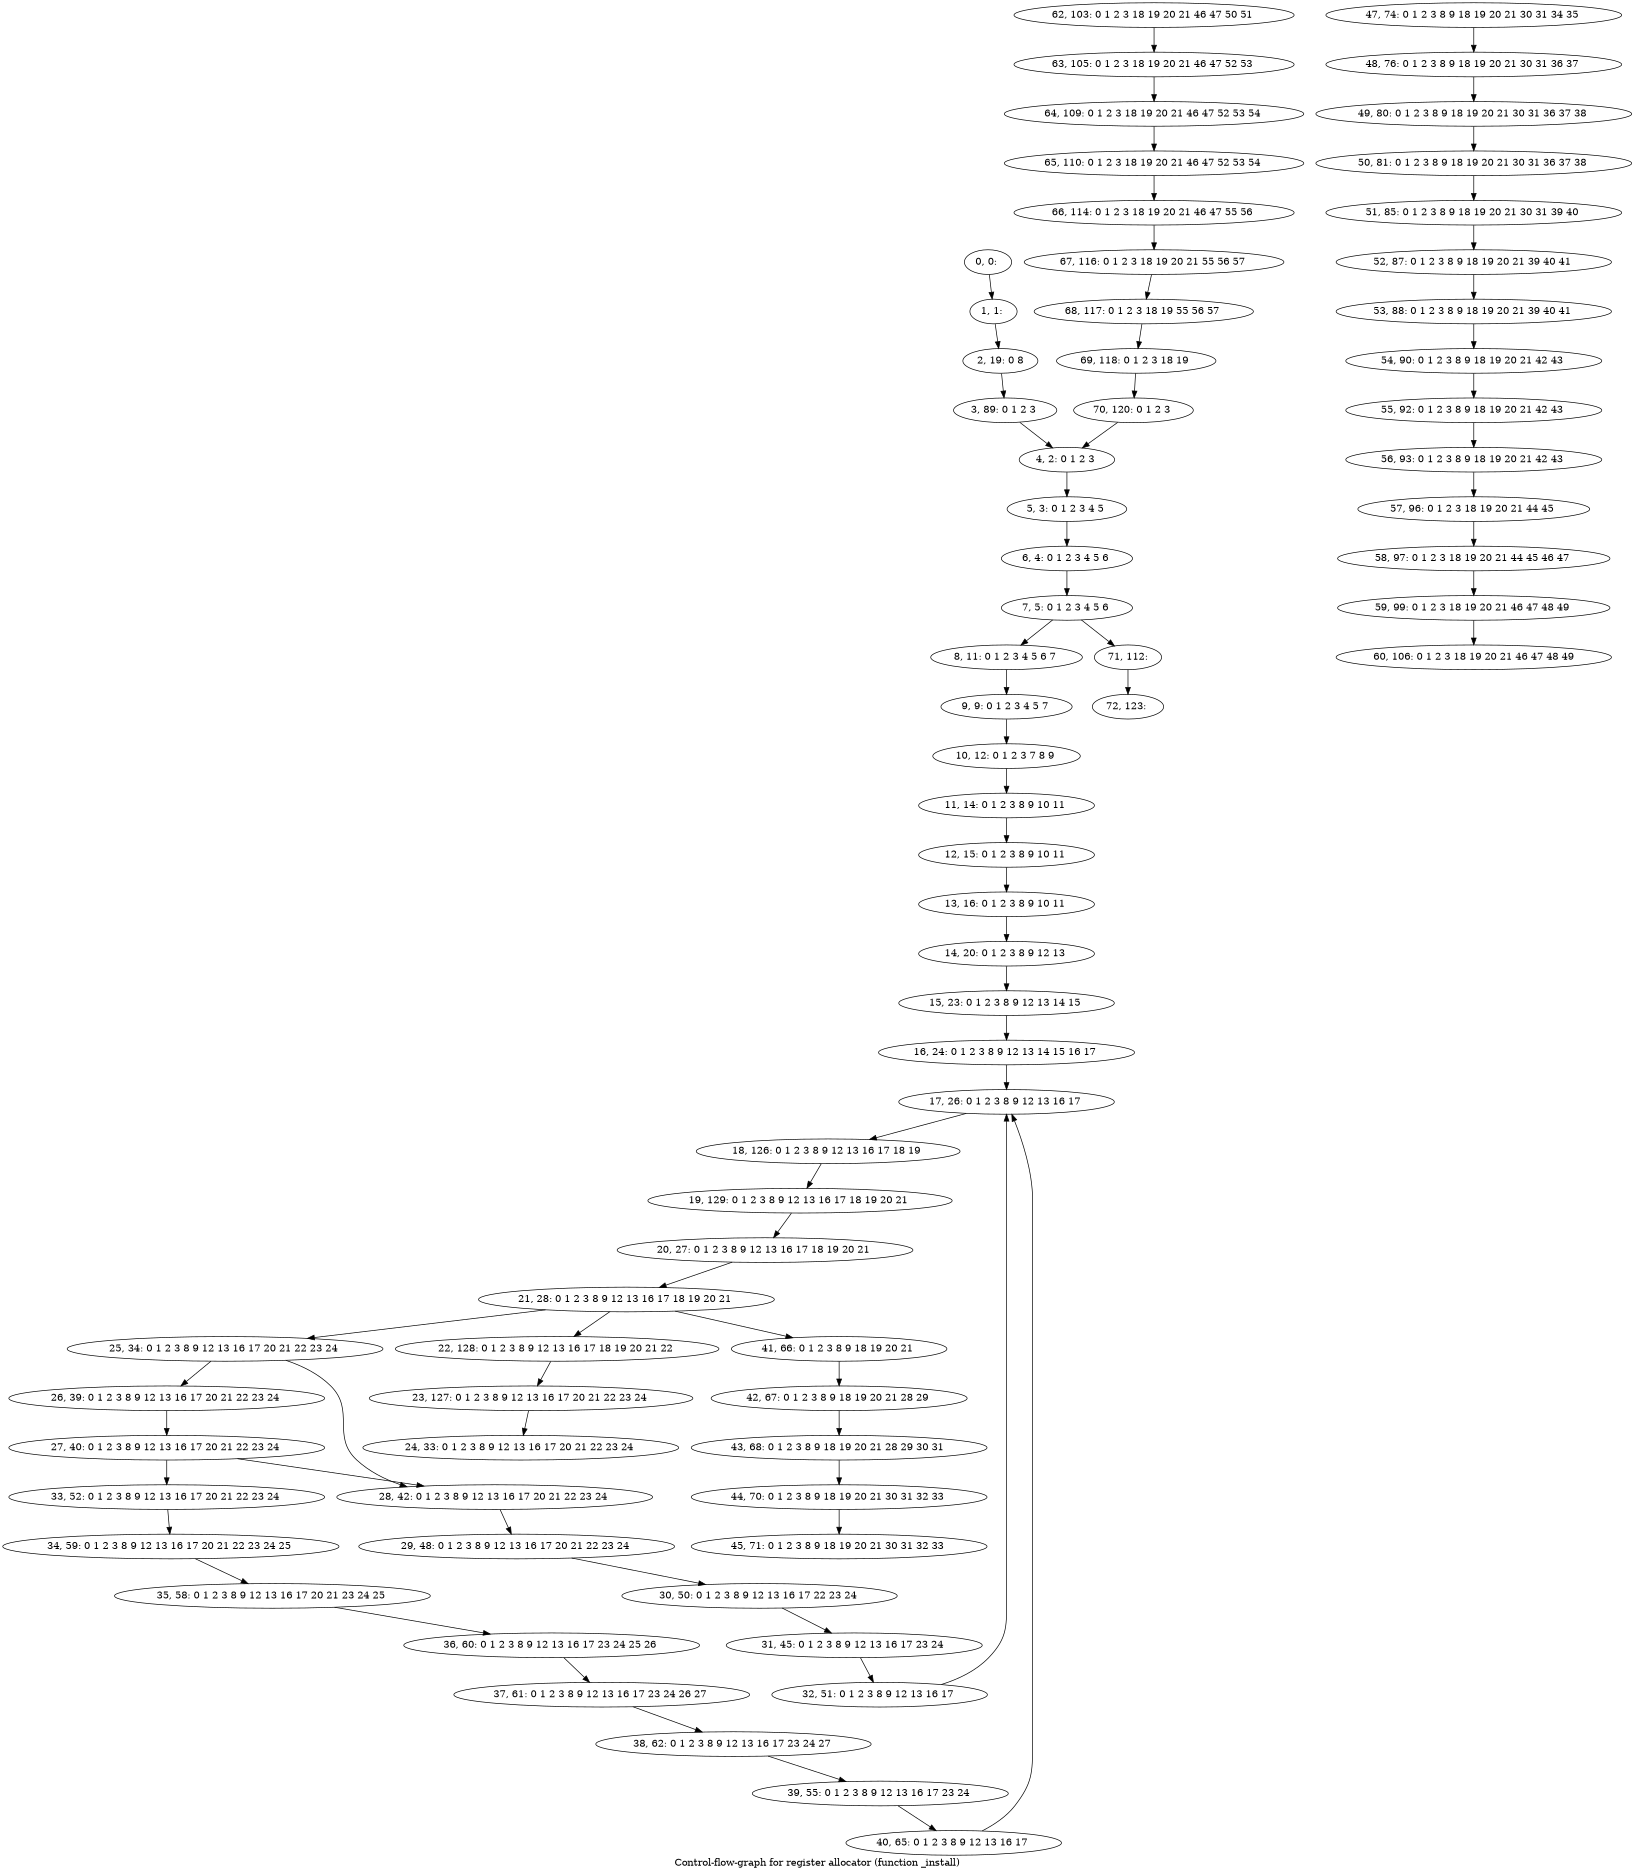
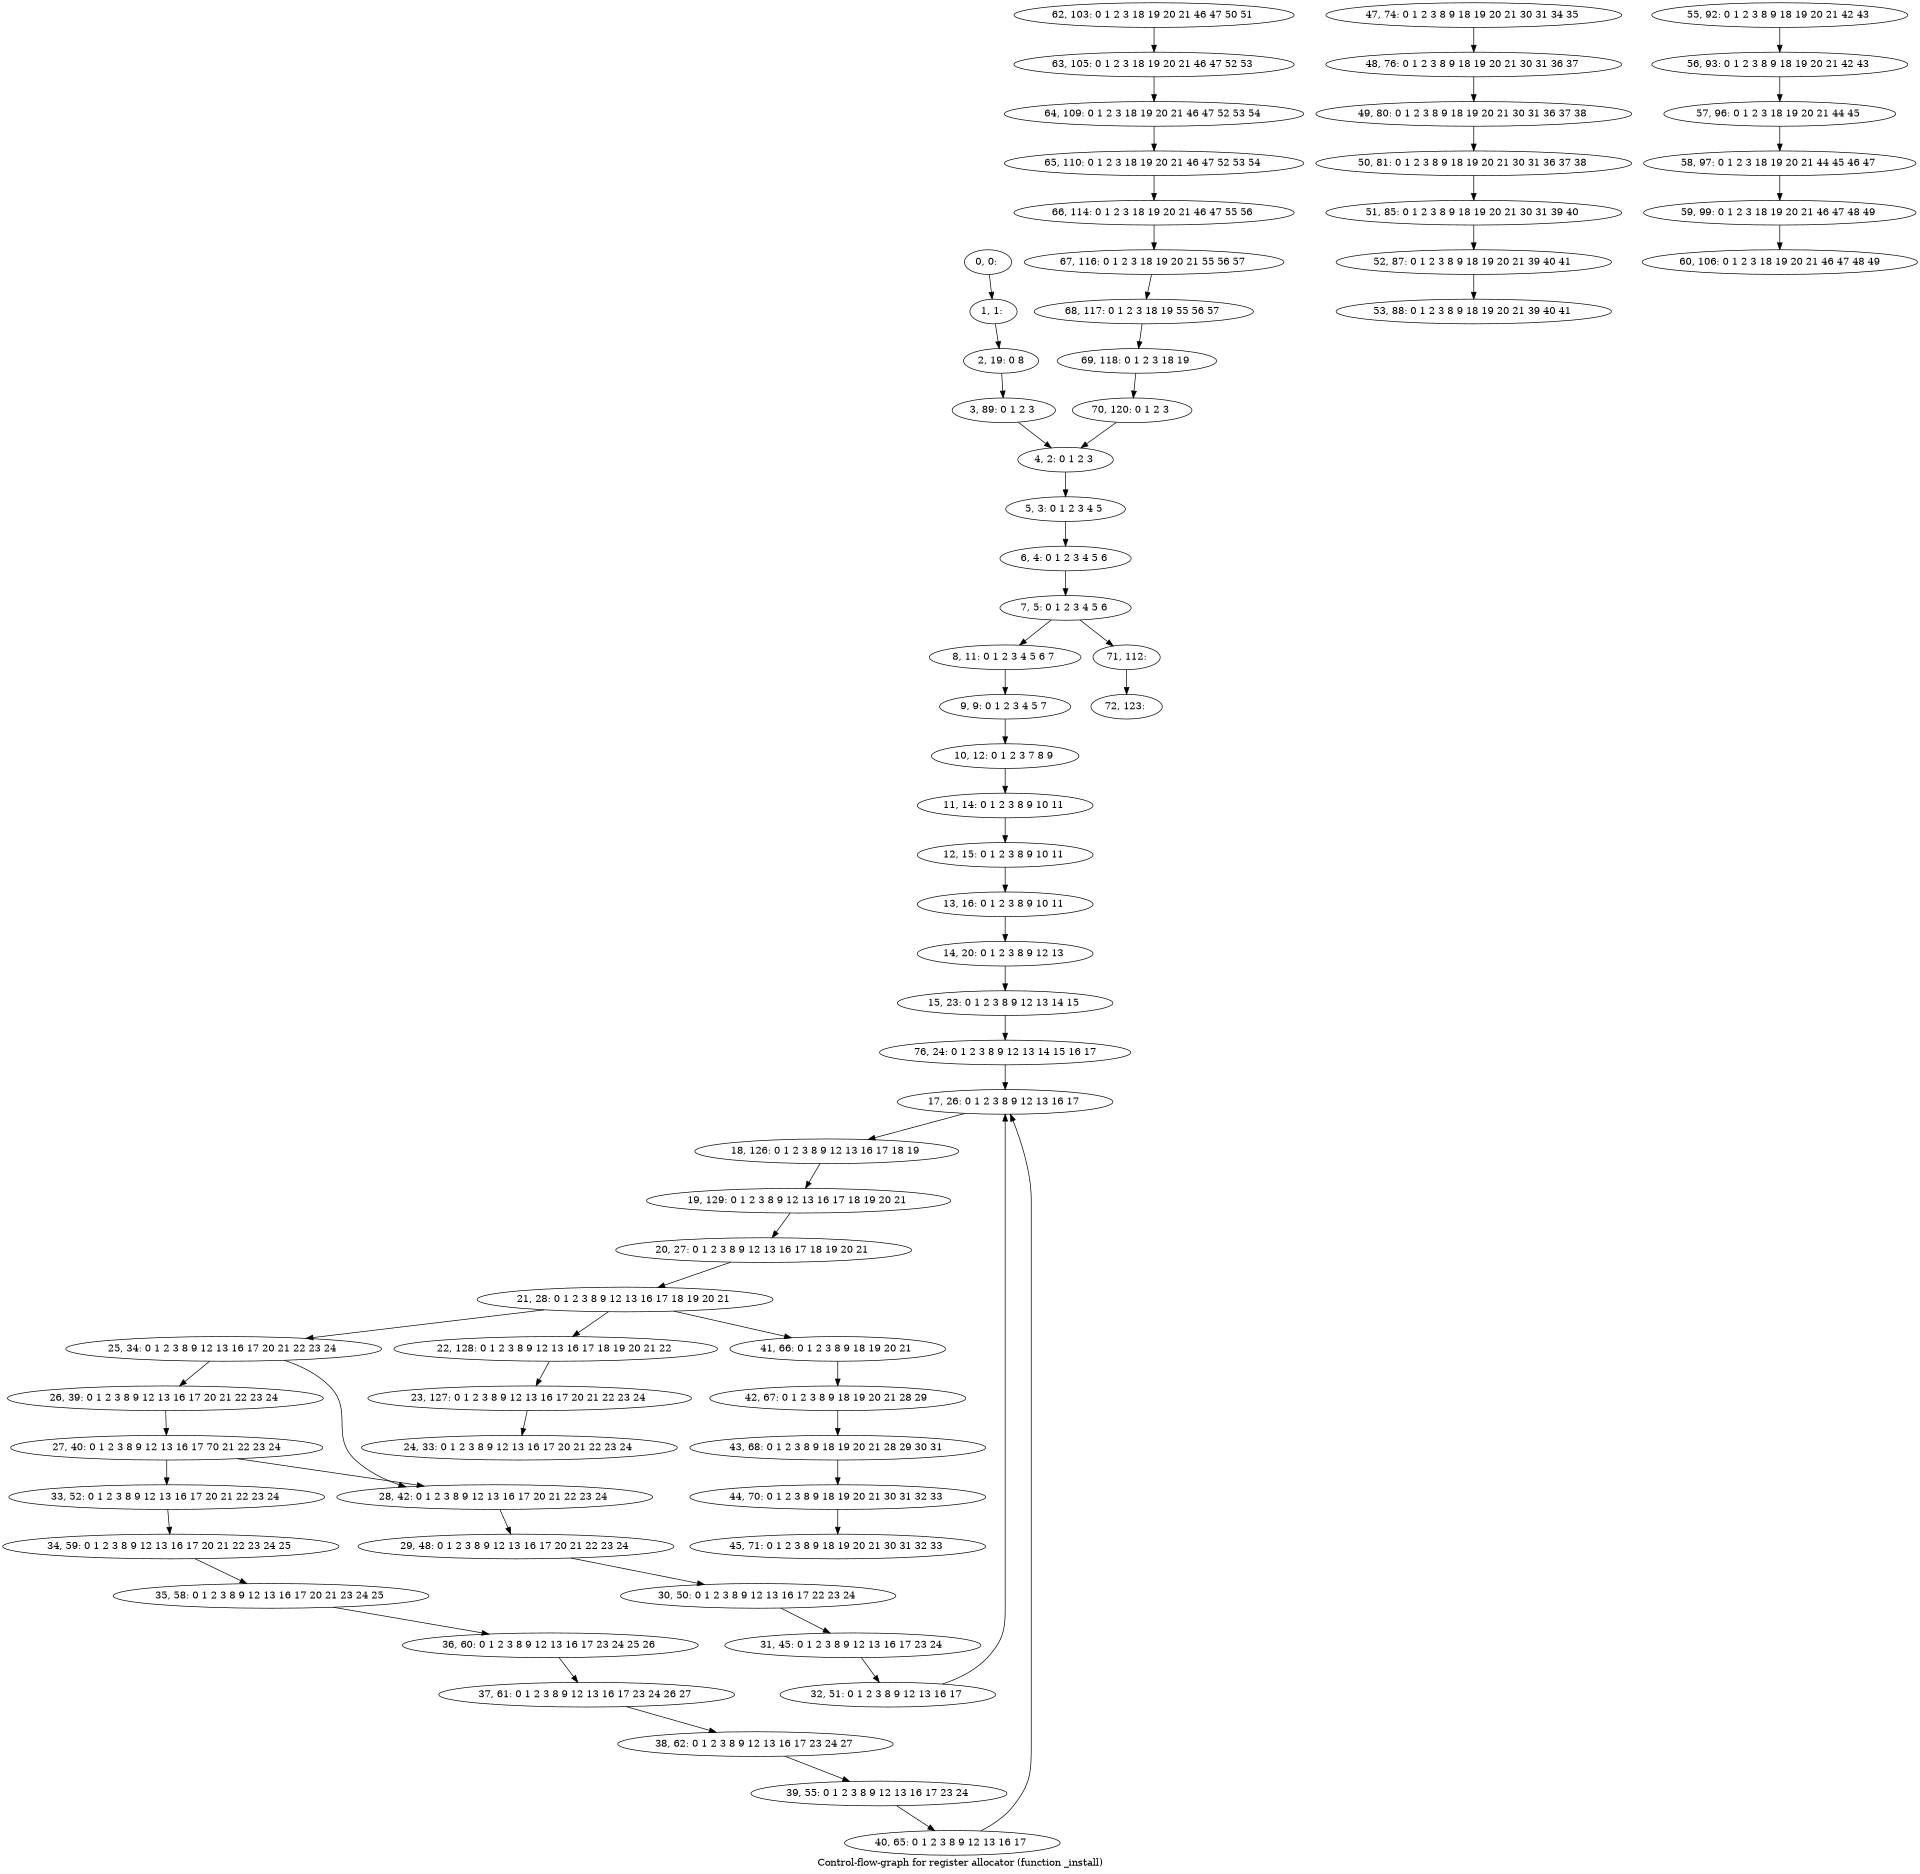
  digraph {
    label="Control-flow-graph for register allocator (function _install)"
    n1 [label="0, 0: "]
    n2 [label="1, 1: "]
    n3 [label="2, 19: 0 8"]
    n4 [label="3, 89: 0 1 2 3 "]
    n5 [label="4, 2: 0 1 2 3 "]
    n6 [label="5, 3: 0 1 2 3 4 5 "]
    n7 [label="6, 4: 0 1 2 3 4 5 6 "]
    n8 [label="7, 5: 0 1 2 3 4 5 6 "]
    n9 [label="8, 11: 0 1 2 3 4 5 6 7 "]
    n10 [label="71, 112:"]
    n11 [label="9, 9: 0 1 2 3 4 5 7 "]
    n12 [label="72, 123: "]
    n13 [label="10, 12: 0 1 2 3 7 8 9 "]
    n14 [label="11, 14: 0 1 2 3 8 9 10 11 "]
    n15 [label="12, 15: 0 1 2 3 8 9 10 11 "]
    n16 [label="13, 16: 0 1 2 3 8 9 10 11 "]
    n17 [label="14, 20: 0 1 2 3 8 9 12 13 "]
    n18 [label="15, 23: 0 1 2 3 8 9 12 13 14 15 "]
-   n19 [label="16, 24: 0 1 2 3 8 9 12 13 14 15 16 17 "]
+   n19 [label="76, 24: 0 1 2 3 8 9 12 13 14 15 16 17"]
    n20 [label="17, 26: 0 1 2 3 8 9 12 13 16 17 "]
    n21 [label="18, 126: 0 1 2 3 8 9 12 13 16 17 18 19 "]
    n22 [label="19, 129: 0 1 2 3 8 9 12 13 16 17 18 19 20 21 "]
    n23 [label="20, 27: 0 1 2 3 8 9 12 13 16 17 18 19 20 21 "]
    n24 [label="21, 28: 0 1 2 3 8 9 12 13 16 17 18 19 20 21 "]
    n25 [label="22, 128: 0 1 2 3 8 9 12 13 16 17 18 19 20 21 22 "]
    n26 [label="41, 66: 0 1 2 3 8 9 18 19 20 21 "]
    n27 [label="25, 34: 0 1 2 3 8 9 12 13 16 17 20 21 22 23 24 "]
    n28 [label="23, 127: 0 1 2 3 8 9 12 13 16 17 20 21 22 23 24 "]
    n29 [label="42, 67: 0 1 2 3 8 9 18 19 20 21 28 29 "]
    n30 [label="24, 33: 0 1 2 3 8 9 12 13 16 17 20 21 22 23 24 "]
    n31 [label="26, 39: 0 1 2 3 8 9 12 13 16 17 20 21 22 23 24 "]
    n32 [label="28, 42: 0 1 2 3 8 9 12 13 16 17 20 21 22 23 24 "]
-   n33 [label="27, 40: 0 1 2 3 8 9 12 13 16 17 20 21 22 23 24 "]
+   n33 [label="27, 40: 0 1 2 3 8 9 12 13 16 17 70 21 22 23 24"]
    n34 [label="29, 48: 0 1 2 3 8 9 12 13 16 17 20 21 22 23 24 "]
    n35 [label="33, 52: 0 1 2 3 8 9 12 13 16 17 20 21 22 23 24 "]
    n36 [label="34, 59: 0 1 2 3 8 9 12 13 16 17 20 21 22 23 24 25 "]
    n37 [label="30, 50: 0 1 2 3 8 9 12 13 16 17 22 23 24 "]
    n38 [label="31, 45: 0 1 2 3 8 9 12 13 16 17 23 24 "]
    n39 [label="32, 51: 0 1 2 3 8 9 12 13 16 17 "]
    n40 [label="35, 58: 0 1 2 3 8 9 12 13 16 17 20 21 23 24 25 "]
    n41 [label="36, 60: 0 1 2 3 8 9 12 13 16 17 23 24 25 26 "]
    n42 [label="37, 61: 0 1 2 3 8 9 12 13 16 17 23 24 26 27 "]
    n43 [label="38, 62: 0 1 2 3 8 9 12 13 16 17 23 24 27 "]
    n44 [label="39, 55: 0 1 2 3 8 9 12 13 16 17 23 24 "]
    n45 [label="40, 65: 0 1 2 3 8 9 12 13 16 17 "]
    n46 [label="43, 68: 0 1 2 3 8 9 18 19 20 21 28 29 30 31 "]
    n47 [label="44, 70: 0 1 2 3 8 9 18 19 20 21 30 31 32 33 "]
    n48 [label="45, 71: 0 1 2 3 8 9 18 19 20 21 30 31 32 33 "]
    n49 [label="47, 74: 0 1 2 3 8 9 18 19 20 21 30 31 34 35 "]
    n50 [label="48, 76: 0 1 2 3 8 9 18 19 20 21 30 31 36 37 "]
    n51 [label="49, 80: 0 1 2 3 8 9 18 19 20 21 30 31 36 37 38 "]
    n52 [label="50, 81: 0 1 2 3 8 9 18 19 20 21 30 31 36 37 38 "]
    n53 [label="51, 85: 0 1 2 3 8 9 18 19 20 21 30 31 39 40 "]
    n54 [label="52, 87: 0 1 2 3 8 9 18 19 20 21 39 40 41 "]
    n55 [label="53, 88: 0 1 2 3 8 9 18 19 20 21 39 40 41 "]
-   n56 [label="54, 90: 0 1 2 3 8 9 18 19 20 21 42 43 "]
    n57 [label="55, 92: 0 1 2 3 8 9 18 19 20 21 42 43 "]
    n58 [label="56, 93: 0 1 2 3 8 9 18 19 20 21 42 43 "]
    n59 [label="57, 96: 0 1 2 3 18 19 20 21 44 45 "]
    n60 [label="58, 97: 0 1 2 3 18 19 20 21 44 45 46 47 "]
    n61 [label="59, 99: 0 1 2 3 18 19 20 21 46 47 48 49 "]
    n62 [label="60, 106: 0 1 2 3 18 19 20 21 46 47 48 49"]
    n63 [label="62, 103: 0 1 2 3 18 19 20 21 46 47 50 51 "]
    n64 [label="63, 105: 0 1 2 3 18 19 20 21 46 47 52 53 "]
    n65 [label="64, 109: 0 1 2 3 18 19 20 21 46 47 52 53 54 "]
    n66 [label="65, 110: 0 1 2 3 18 19 20 21 46 47 52 53 54 "]
    n67 [label="66, 114: 0 1 2 3 18 19 20 21 46 47 55 56 "]
    n68 [label="67, 116: 0 1 2 3 18 19 20 21 55 56 57 "]
    n69 [label="68, 117: 0 1 2 3 18 19 55 56 57 "]
    n70 [label="69, 118: 0 1 2 3 18 19 "]
    n71 [label="70, 120: 0 1 2 3 "]
    n1 -> n2
    n2 -> n3
    n3 -> n4
    n4 -> n5
    n5 -> n6
    n6 -> n7
    n7 -> n8
    n8 -> n9
    n8 -> n10
    n9 -> n11
    n10 -> n12
    n11 -> n13
    n13 -> n14
    n14 -> n15
    n15 -> n16
    n16 -> n17
    n17 -> n18
    n18 -> n19
    n19 -> n20
    n20 -> n21
    n21 -> n22
    n22 -> n23
    n23 -> n24
    n24 -> n25
    n24 -> n26
    n24 -> n27
    n25 -> n28
    n26 -> n29
    n27 -> n31
    n27 -> n32
    n28 -> n30
    n29 -> n46
    n31 -> n33
    n32 -> n34
    n33 -> n32
    n33 -> n35
    n34 -> n37
    n35 -> n36
    n36 -> n40
    n37 -> n38
    n38 -> n39
    n39 -> n20
    n40 -> n41
    n41 -> n42
    n42 -> n43
    n43 -> n44
    n44 -> n45
    n45 -> n20
    n46 -> n47
    n47 -> n48
    n49 -> n50
    n50 -> n51
    n51 -> n52
    n52 -> n53
    n53 -> n54
    n54 -> n55
-   n55 -> n56
-   n56 -> n57
    n57 -> n58
    n58 -> n59
    n59 -> n60
    n60 -> n61
    n61 -> n62
    n63 -> n64
    n64 -> n65
    n65 -> n66
    n66 -> n67
    n67 -> n68
    n68 -> n69
    n69 -> n70
    n70 -> n71
    n71 -> n5
  }
